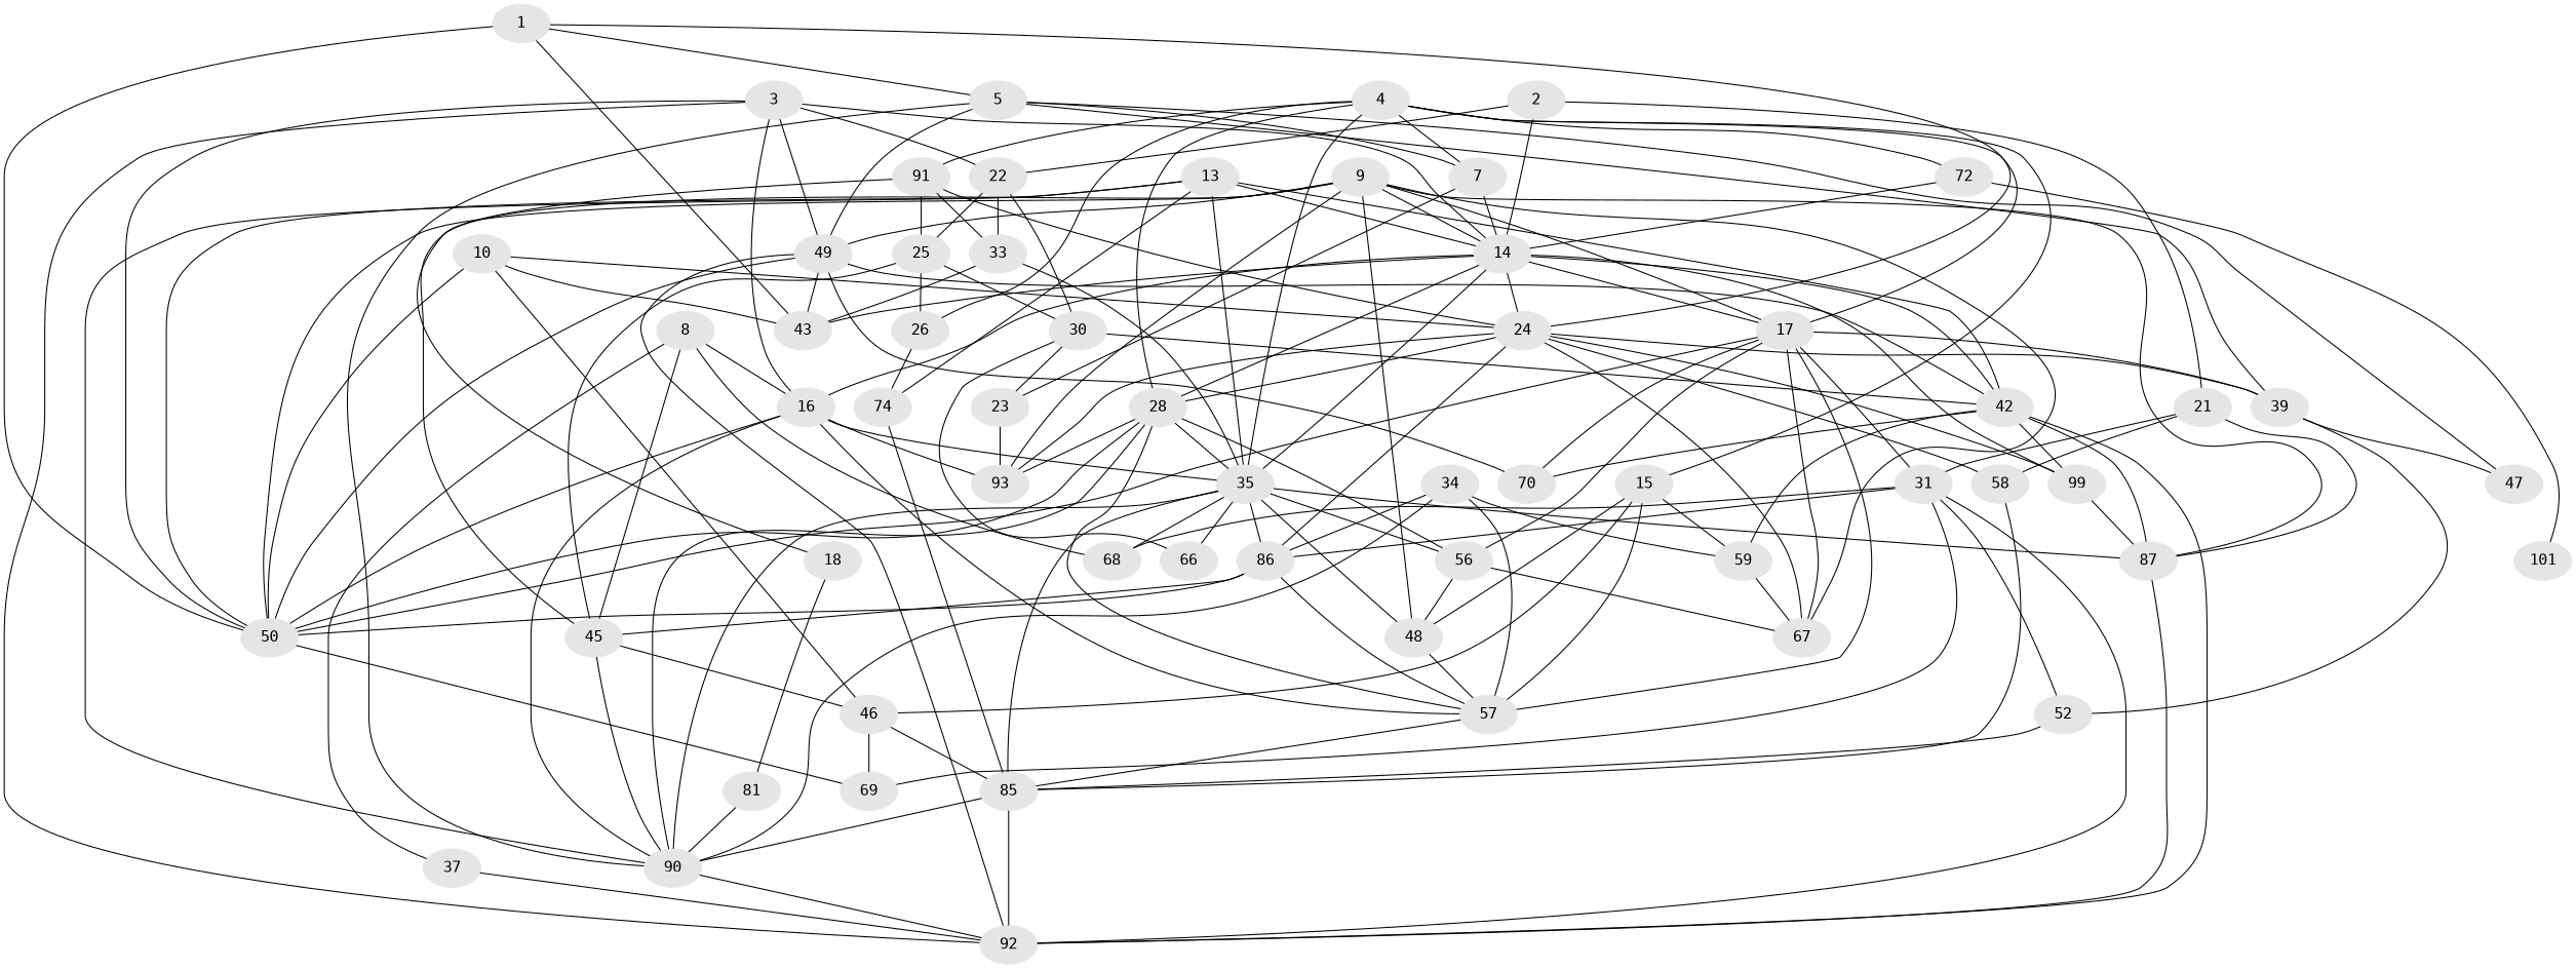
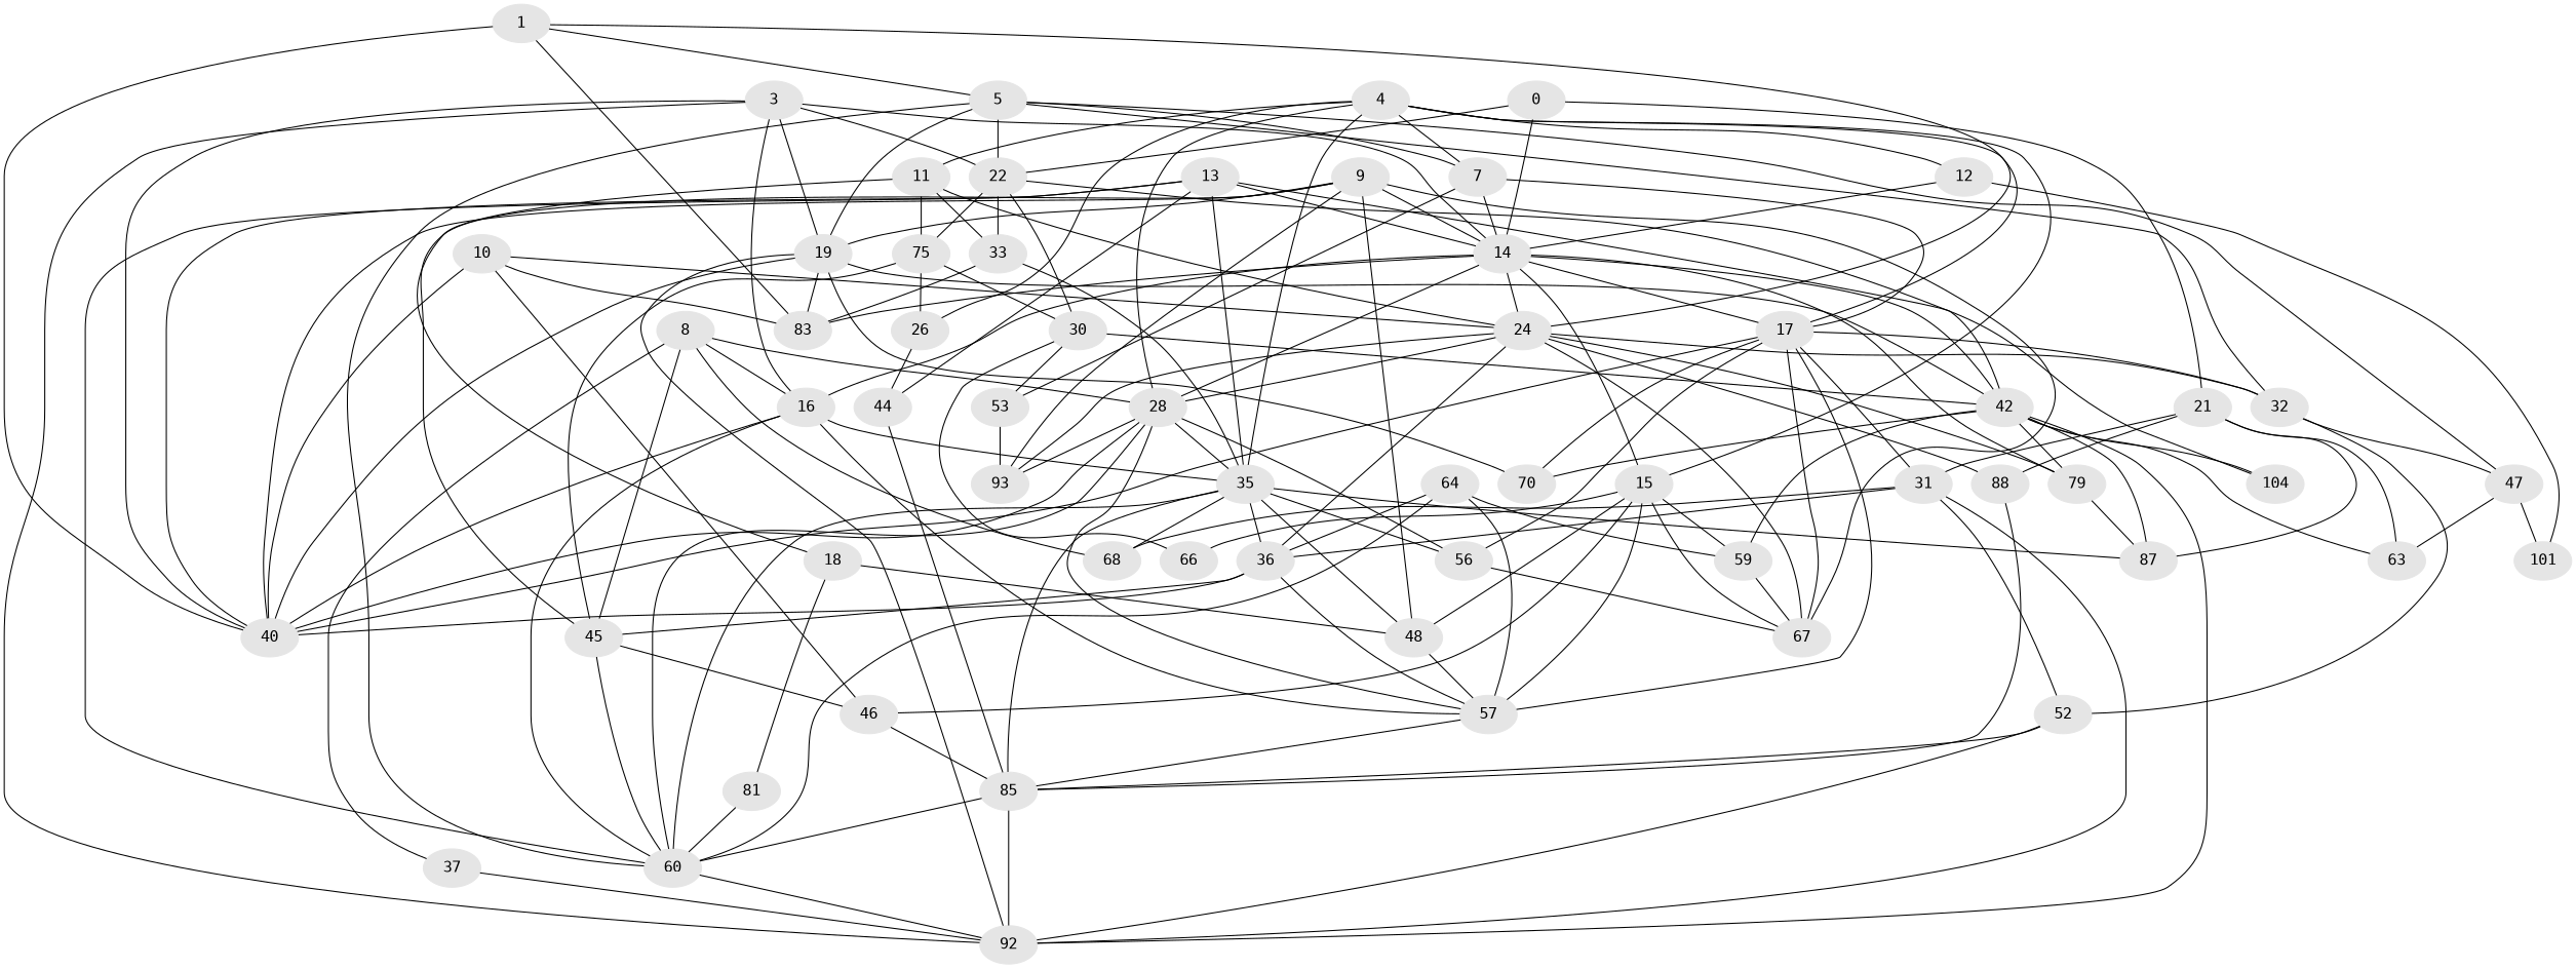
  graph {
    fontname="DejaVu Sans Mono"
    node [color=gray90 fontname="DejaVu Sans Mono" style=filled]
    edge [fontname="DejaVu Sans Mono"]
    1 [super="+107+71"]
    5 [super="+64"]
    24 [super="+40+51+94"]
-   43 [super="+65"]
-   50 [super="+54"]
+   43 [super="+65" label=83]
+   50 [super="+54" label=40]
    22 [super="+106+89"]
-   19 [super="+76+100" label=49]
+   19 [super="+76+100"]
    7
-   32 [super="+68" label=39]
+   32 [super="+68"]
    n10 [label=47 super="+95"]
-   90 [super="+116"]
+   90 [super="+116" label=60]
    28 [super="+109"]
    67 [super="+120"]
    93 [super="+122"]
-   79 [label=99]
-   58
-   36 [super="+82" label=86]
-   69 [super="+91"]
+   79
+   58 [label=88]
+   36 [super="+82"]
    14 [super="+23+38"]
    16 [super="+113"]
    17 [super="+55+27"]
    35 [super="+125+44+99"]
    42 [super="+72"]
-   2
+   2 [label=0]
    21
    87 [super="+111"]
    31 [super="+39+117"]
-   25 [super="+102"]
+   63
+   25 [super="+102" label=75]
    33
    30
+   104
    3
    92 [super="+124"]
    57 [super="+73+80"]
    70
    4 [super="+6"]
-   11 [label=91]
-   12 [label=72]
+   11
+   12
    15 [super="+75+86"]
    26
-   53 [label=23]
+   53
    18
    101
    48 [super="+118"]
    46 [super="+60"]
    59
    56 [super="+98"]
-   34
+   34 [label=64]
    n50 [label=68]
    66
    85 [super="+112"]
    52
    8
    37
    45 [super="+61"]
    9 [super="+119+62"]
    10 [super="+20"]
    81
    13 [super="+103+121"]
-   74
+   74 [label=44]
    1 -- 5
    1 -- 24
    1 -- 43
    1 -- 50
+   5 -- 22
    5 -- 19
    5 -- 7
    5 -- 32
    5 -- n10
    5 -- 90
    24 -- 32
    24 -- 28
    24 -- 67 [weight=2]
    24 -- 93
    24 -- 79
    24 -- 58
    24 -- 36
-   50 -- 69
    22 -- 25
    22 -- 33
    22 -- 30
+   22 -- 104
    19 -- 43
    19 -- 50
    19 -- 42
    19 -- 92
    19 -- 70
    7 -- 14
    7 -- 53
    32 -- n10
    32 -- 52
+   n10 -- 63
+   n10 -- 101
    90 -- 92
    28 -- 50
    28 -- 90
    28 -- 93
    28 -- 35
    28 -- 57
    28 -- 56
    79 -- 87
    58 -- 85
    36 -- 50
    36 -- 57
    36 -- 45
    14 -- 24
    14 -- 43
    14 -- 28
    14 -- 79
    14 -- 16
    14 -- 17 [weight=2]
-   14 -- 35
+   14 -- 15
    14 -- 42
    16 -- 50
    16 -- 90
-   16 -- 93
    16 -- 35
    16 -- 57
    17 -- 50
    17 -- 32
    17 -- 67
    17 -- 31
    17 -- 57 [weight=2]
    17 -- 70
    17 -- 56 [weight=2]
    35 -- 90
    35 -- 36
    35 -- 87
    35 -- 48
    35 -- 56
    35 -- n50
-   35 -- 66
+   15 -- 66
    35 -- 85
    42 -- 79
    42 -- 87
+   42 -- 63
+   42 -- 104
    42 -- 92
    42 -- 70
    42 -- 59
    2 -- 22
    2 -- 14
    2 -- 21
    21 -- 58
    21 -- 87
    21 -- 31
+   21 -- 63
    31 -- 36
-   31 -- 69 [weight=2]
    31 -- 92
    31 -- n50
    31 -- 52
    25 -- 30
    25 -- 26
    25 -- 45
    33 -- 43
    33 -- 35
    30 -- 42
    30 -- 53
    30 -- 66
    3 -- 50
    3 -- 22
    3 -- 19
    3 -- 14
    3 -- 16
    3 -- 92
    57 -- 85
    4 -- 7
    4 -- 28
    4 -- 17
    4 -- 35
    4 -- 11
    4 -- 12
    4 -- 15
    4 -- 26
    11 -- 24
    11 -- 25
    11 -- 33
    11 -- 18
    12 -- 14
    12 -- 101
+   15 -- 67
    15 -- 57 [weight=2]
    15 -- 48
    15 -- 46
    15 -- 59
    26 -- 74
    53 -- 93
-   56 -- 48
+   18 -- 48
    18 -- 81
    48 -- 57
-   46 -- 69
    46 -- 85
    59 -- 67
    56 -- 67
    34 -- 90
    34 -- 36
    34 -- 57
    34 -- 59
    85 -- 90
    85 -- 92
-   87 -- 92
+   52 -- 92
    52 -- 85
+   8 -- 28
    8 -- 16
    8 -- n50
    8 -- 37
    8 -- 45
    37 -- 92
    45 -- 90
    45 -- 46
    9 -- 50
    9 -- 19
    9 -- 67
    9 -- 93
    9 -- 14
-   9 -- 17
-   9 -- 87
+   7 -- 17
    9 -- 48
    9 -- 45 [weight=2]
    10 -- 24
    10 -- 43
    10 -- 50
    10 -- 46
    81 -- 90
    13 -- 50
    13 -- 90
    13 -- 14
    13 -- 35
    13 -- 42
    13 -- 74
    74 -- 85
  }
